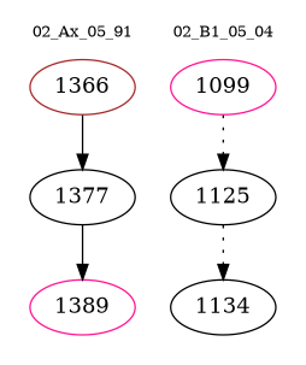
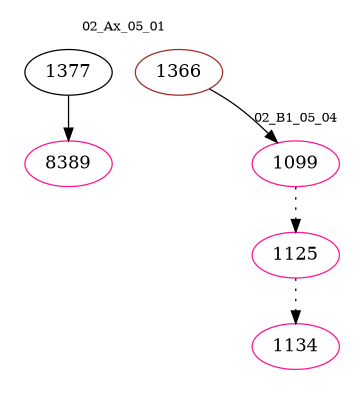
  digraph {
    node [color=deeppink]
    edge [color=black style=solid]
    n1 [color=brown label=1366]
    n2 [color=black label=1377]
-   n3 [label=1389]
+   n3 [label=8389]
    n4 [label=1099]
-   n5 [color=black label=1125]
-   n6 [color=black label=1134]
+   n5 [label=1125]
+   n6 [label=1134]
    subgraph cluster_1 {
      color=white
      fontsize=10
-     label="02_Ax_05_91"
+     label="02_Ax_05_01"
      n1
      n2
      n3
    }
    subgraph cluster_2 {
      color=white
      fontsize=10
      label="02_B1_05_04"
      n4
      n5
      n6
    }
-   n1 -> n2
+   n1 -> n4
    n2 -> n3
    n4 -> n5 [style=dotted]
    n5 -> n6 [style=dotted]
  }
